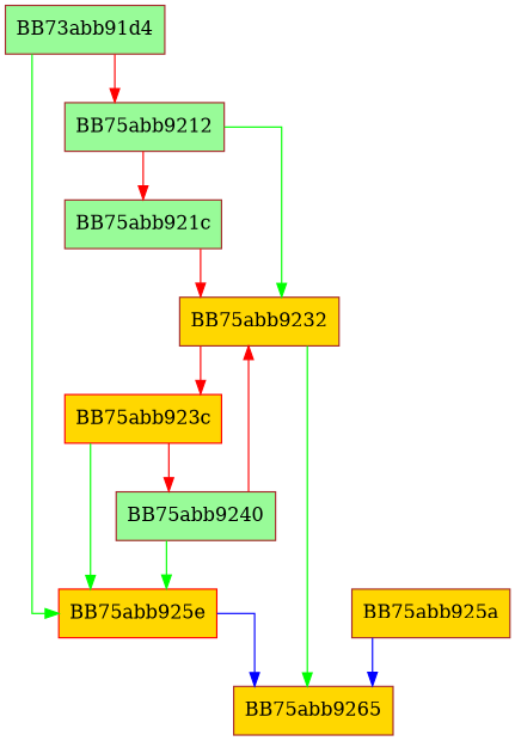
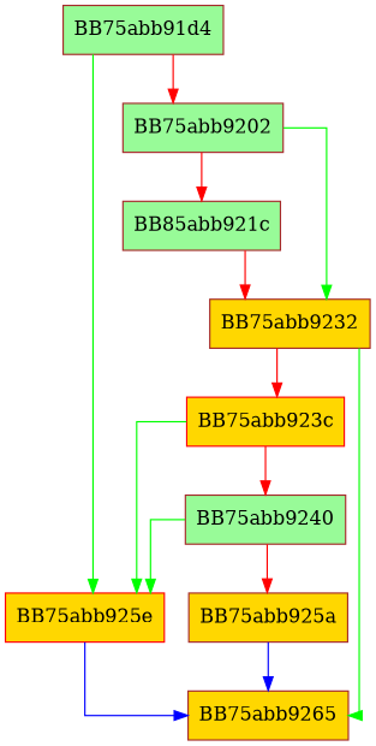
  digraph {
    splines=ortho
    node [color=brown fillcolor=gold shape=box style=filled]
    edge [color=red]
-   BB75abb91d4 [fillcolor=palegreen label=BB73abb91d4]
+   BB75abb91d4 [fillcolor=palegreen]
    BB75abb925e [color=red]
-   BB75abb9202 [fillcolor=palegreen label=BB75abb9212]
+   BB75abb9202 [fillcolor=palegreen]
    n4 [label=BB75abb9265]
    BB75abb9232
-   BB75abb921c [fillcolor=palegreen]
+   BB75abb921c [fillcolor=palegreen label=BB85abb921c]
    BB75abb923c [color=red]
    BB75abb9240 [fillcolor=palegreen]
    BB75abb925a
    BB75abb91d4 -> BB75abb925e [color=green]
    BB75abb91d4 -> BB75abb9202
    BB75abb925e -> n4 [color=blue]
    BB75abb9202 -> BB75abb9232 [color=green]
    BB75abb9202 -> BB75abb921c
    BB75abb9232 -> n4 [color=green]
    BB75abb9232 -> BB75abb923c
    BB75abb921c -> BB75abb9232
    BB75abb923c -> BB75abb925e [color=green]
    BB75abb923c -> BB75abb9240
    BB75abb9240 -> BB75abb925e [color=green]
-   BB75abb9240 -> BB75abb9232
+   BB75abb9240 -> BB75abb925a
    BB75abb925a -> n4 [color=blue]
  }
